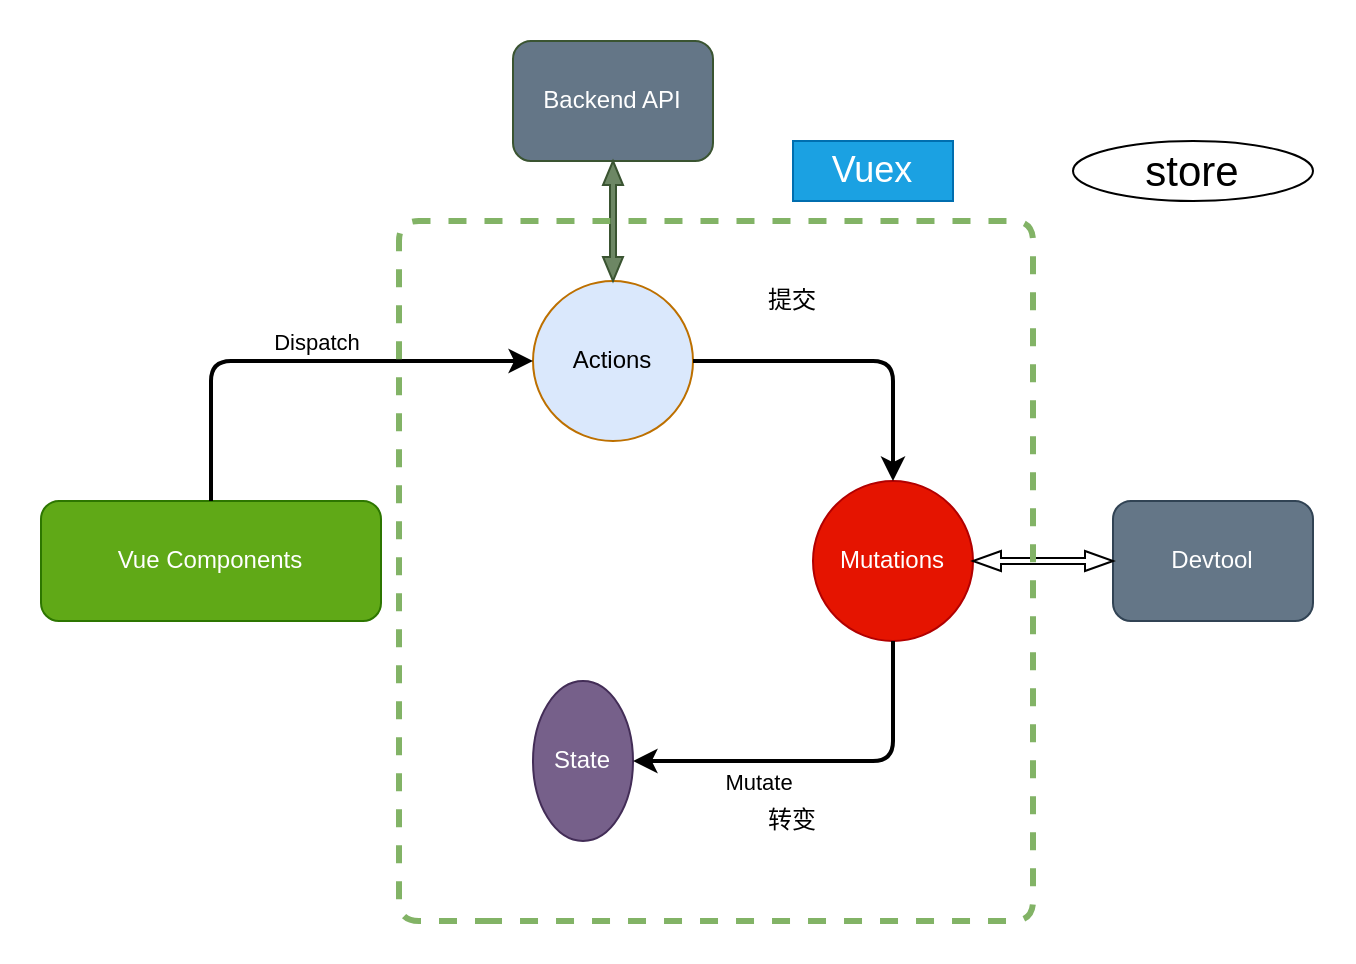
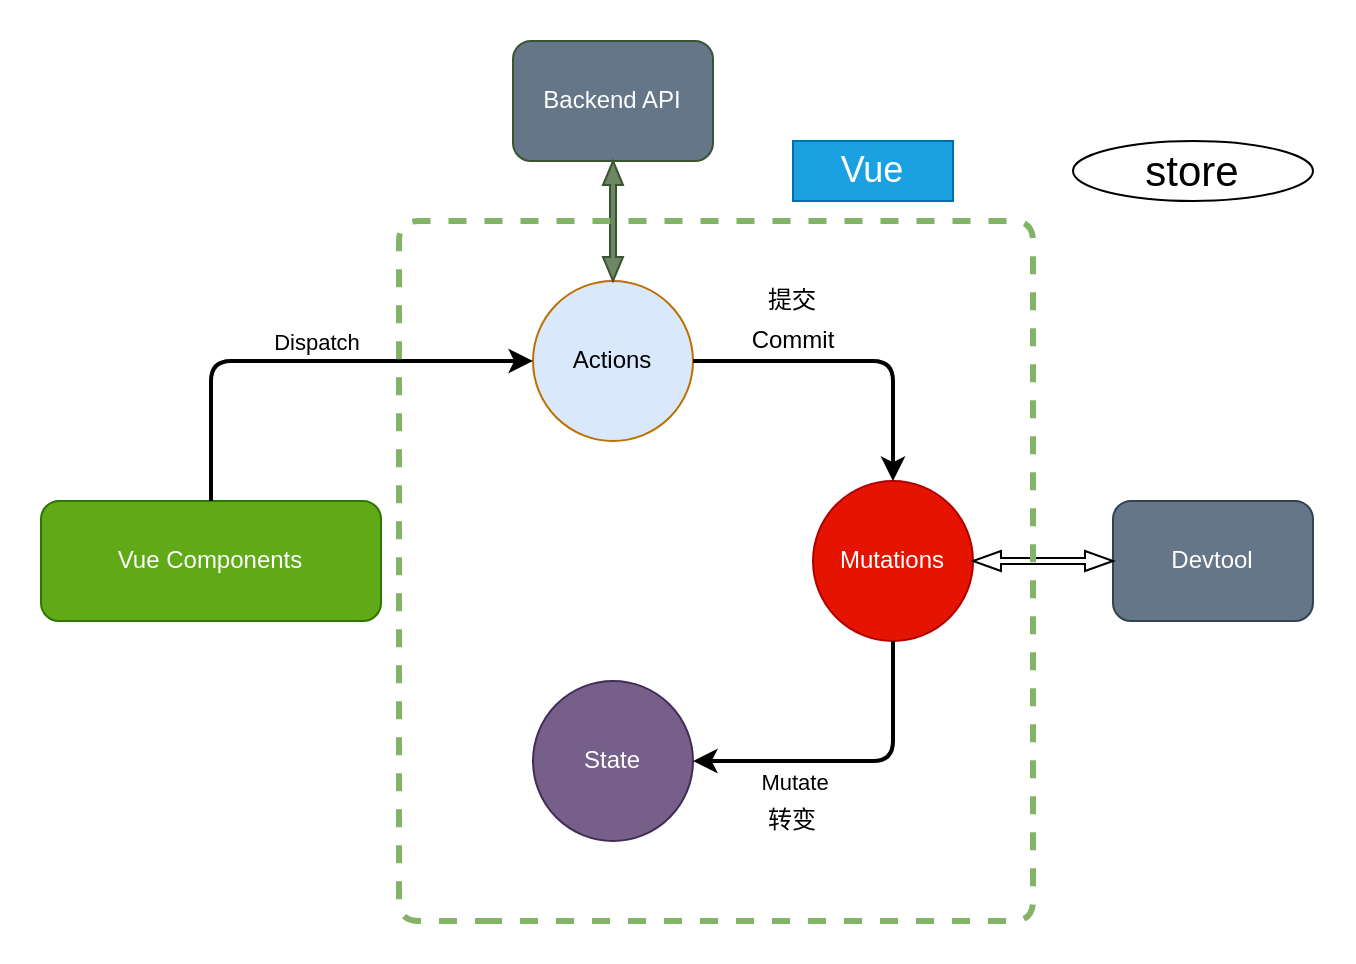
  <mxCell id="0" />
  <mxCell id="1" parent="0" />
  <mxCell id="2" value="Vue Components" style="rounded=1;whiteSpace=wrap;html=1;fillColor=#60a917;strokeColor=#2D7600;fontColor=#ffffff;" parent="1" vertex="1"><mxGeometry x="20" y="250" width="170" height="60" as="geometry" /></mxCell>
  <mxCell id="3" value="Actions" style="ellipse;whiteSpace=wrap;html=1;aspect=fixed;fillColor=#dae8fc;strokeColor=#BD7000;fontColor=#000000;" parent="1" vertex="1"><mxGeometry x="266" y="140" width="80" height="80" as="geometry" /></mxCell>
- <mxCell id="4" value="State" style="ellipse;whiteSpace=wrap;html=1;aspect=fixed;fillColor=#76608a;strokeColor=#432D57;fontColor=#ffffff;" parent="1" vertex="1"><mxGeometry x="266" y="340" width="50" height="80" as="geometry" /></mxCell>
+ <mxCell id="4" value="State" style="ellipse;whiteSpace=wrap;html=1;aspect=fixed;fillColor=#76608a;strokeColor=#432D57;fontColor=#ffffff;" parent="1" vertex="1"><mxGeometry x="266" y="340" width="80" height="80" as="geometry" /></mxCell>
  <mxCell id="5" value="Mutations" style="ellipse;whiteSpace=wrap;html=1;aspect=fixed;fillColor=#e51400;strokeColor=#B20000;fontColor=#ffffff;" parent="1" vertex="1"><mxGeometry x="406" y="240" width="80" height="80" as="geometry" /></mxCell>
  <mxCell id="6" value="Devtool" style="rounded=1;whiteSpace=wrap;html=1;fillColor=#647687;strokeColor=#314354;fontColor=#ffffff;" parent="1" vertex="1"><mxGeometry x="556" y="250" width="100" height="60" as="geometry" /></mxCell>
  <mxCell id="7" value="Backend API" style="rounded=1;whiteSpace=wrap;html=1;fillColor=#647687;strokeColor=#3A5431;fontColor=#ffffff;" parent="1" vertex="1"><mxGeometry x="256" width="100" height="60" as="geometry" y="20" /></mxCell>
  <mxCell id="8" value="" style="endArrow=classic;html=1;entryX=0;entryY=0.5;entryDx=0;entryDy=0;exitX=0.5;exitY=0;exitDx=0;exitDy=0;strokeWidth=2;" parent="1" source="2" target="3" edge="1"><mxGeometry width="50" height="50" relative="1" as="geometry"><mxPoint x="146" y="320" as="sourcePoint" /><mxPoint x="196" y="270" as="targetPoint" /><Array as="points"><mxPoint x="105" y="180" /></Array></mxGeometry></mxCell>
  <mxCell id="9" value="Dispatch" style="edgeLabel;html=1;align=center;verticalAlign=middle;resizable=0;points=[];" parent="8" vertex="1" connectable="0"><mxGeometry x="-0.025" y="3" relative="1" as="geometry"><mxPoint x="9" y="-7" as="offset" /></mxGeometry></mxCell>
  <mxCell id="10" value="" style="endArrow=classic;html=1;entryX=0.5;entryY=0;entryDx=0;entryDy=0;exitX=1;exitY=0.5;exitDx=0;exitDy=0;strokeWidth=2;" parent="1" source="3" target="5" edge="1"><mxGeometry width="50" height="50" relative="1" as="geometry"><mxPoint x="146" y="320" as="sourcePoint" /><mxPoint x="196" y="270" as="targetPoint" /><Array as="points"><mxPoint x="446" y="180" /></Array></mxGeometry></mxCell>
  <mxCell id="11" value="" style="endArrow=classic;html=1;entryX=1;entryY=0.5;entryDx=0;entryDy=0;exitX=0.5;exitY=1;exitDx=0;exitDy=0;strokeWidth=2;" parent="1" source="5" target="4" edge="1"><mxGeometry width="50" height="50" relative="1" as="geometry"><mxPoint x="316" y="320" as="sourcePoint" /><mxPoint x="366" y="270" as="targetPoint" /><Array as="points"><mxPoint x="446" y="380" /></Array></mxGeometry></mxCell>
  <mxCell id="12" value="Mutate" style="edgeLabel;html=1;align=center;verticalAlign=middle;resizable=0;points=[];" parent="11" vertex="1" connectable="0"><mxGeometry x="0.222" y="1" relative="1" as="geometry"><mxPoint x="-12" y="9" as="offset" /></mxGeometry></mxCell>
+ <mxCell id="13" value="Commit" style="text;html=1;align=center;verticalAlign=middle;resizable=0;points=[];autosize=1;strokeColor=none;" parent="1" vertex="1"><mxGeometry x="366" y="160" width="60" height="20" as="geometry" /></mxCell>
  <mxCell id="14" value="" style="shape=doubleArrow;whiteSpace=wrap;html=1;strokeColor=#3A5431;direction=south;fillColor=#6d8764;fontColor=#ffffff;" parent="1" vertex="1"><mxGeometry x="301" y="80" width="10" height="60" as="geometry" /></mxCell>
  <mxCell id="15" value="" style="shape=doubleArrow;whiteSpace=wrap;html=1;direction=west;strokeWidth=1;fillColor=none;" parent="1" vertex="1"><mxGeometry x="486" y="275" width="70" height="10" as="geometry" /></mxCell>
  <mxCell id="16" value="" style="endArrow=none;dashed=1;html=1;fillColor=#d5e8d4;strokeColor=#82b366;strokeWidth=3;gradientColor=#97d077;" parent="1" edge="1"><mxGeometry width="50" height="50" relative="1" as="geometry"><mxPoint x="246" y="460" as="sourcePoint" /><mxPoint x="246" y="460" as="targetPoint" /><Array as="points"><mxPoint x="199" y="460" /><mxPoint x="199" y="110" /><mxPoint x="516" y="110" /><mxPoint x="516" y="460" /></Array></mxGeometry></mxCell>
- <mxCell id="17" value="&lt;font style=&quot;font-size: 18px&quot;&gt;Vuex&lt;/font&gt;" style="text;html=1;align=center;verticalAlign=middle;whiteSpace=wrap;rounded=0;labelBackgroundColor=none;fillColor=#1ba1e2;strokeColor=#006EAF;fontColor=#ffffff;" parent="1" vertex="1"><mxGeometry x="396" y="70" width="80" height="30" as="geometry" /></mxCell>
+ <mxCell id="17" value="&lt;font style=&quot;font-size: 18px&quot;&gt;Vue&lt;/font&gt;" style="text;html=1;align=center;verticalAlign=middle;whiteSpace=wrap;rounded=0;labelBackgroundColor=none;fillColor=#1ba1e2;strokeColor=#006EAF;fontColor=#ffffff;" parent="1" vertex="1"><mxGeometry x="396" y="70" width="80" height="30" as="geometry" /></mxCell>
  <mxCell id="18" value="提交" style="text;html=1;strokeColor=none;fillColor=none;align=center;verticalAlign=middle;whiteSpace=wrap;rounded=0;labelBackgroundColor=none;" parent="1" vertex="1"><mxGeometry x="376" y="140" width="40" height="20" as="geometry" /></mxCell>
  <mxCell id="19" value="转变" style="text;html=1;strokeColor=none;fillColor=none;align=center;verticalAlign=middle;whiteSpace=wrap;rounded=0;labelBackgroundColor=none;" parent="1" vertex="1"><mxGeometry x="376" y="400" width="40" height="20" as="geometry" /></mxCell>
  <mxCell id="20" value="&lt;font style=&quot;font-size: 21px&quot;&gt;store&lt;/font&gt;" style="ellipse;whiteSpace=wrap;html=1;" parent="1" vertex="1"><mxGeometry x="536" y="70" width="120" height="30" as="geometry" /></mxCell>
